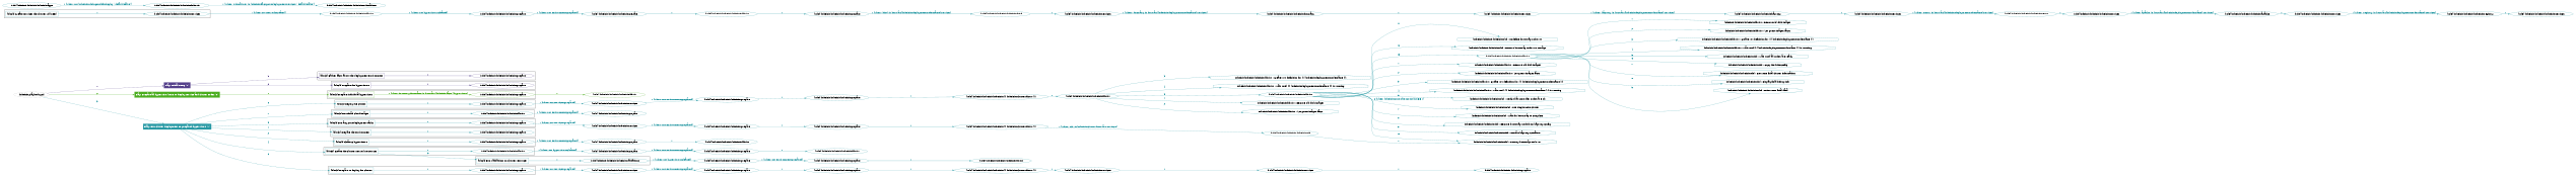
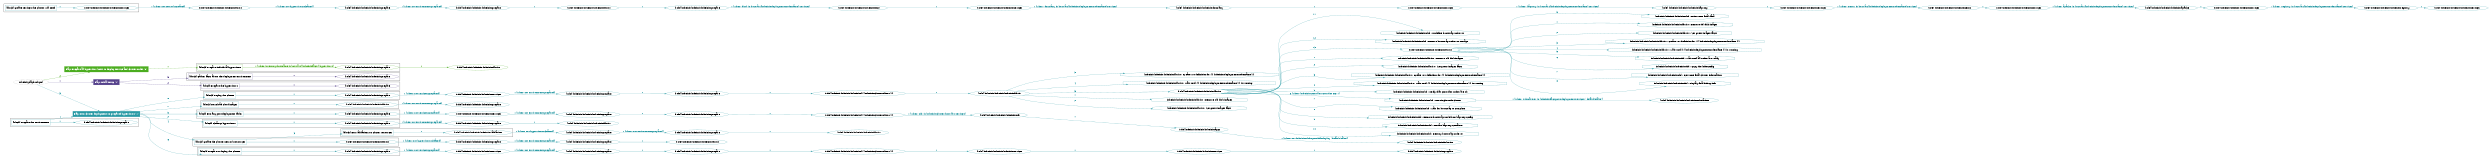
  digraph {
    concentrate=true
    ordering=in
    rankdir=LR
    node [color="#2899a4"]
    edge [color="#2899a4" fontcolor="#2899a4"]
    n1 [color="#55418b" label="[role] kubeinit.kubeinit.kubeinit_prepare"]
    n2 [color="#55418b" label="[block] Gather facts about the deployment environment" shape=box]
    n3 [color="#55418b" label="[role] kubeinit.kubeinit.kubeinit_prepare"]
    n4 [color="#55418b" label="[block] Prepare the hypervisors" shape=box]
    n5 [color="#55418b" fontcolor="#ffffff" label="Play: Initial setup (1)" shape=box style=filled]
    n6 [color="#4bad1f" label="[role] kubeinit.kubeinit.kubeinit_libvirt"]
    n7 [color="#4bad1f" label="[role] kubeinit.kubeinit.kubeinit_prepare"]
    n8 [label="[role] kubeinit.kubeinit.kubeinit_prepare"]
    n9 [label="[role] kubeinit.kubeinit.kubeinit_libvirt"]
    n10 [label="[role] kubeinit.kubeinit.kubeinit_prepare"]
    n11 [label="[role] kubeinit.kubeinit.kubeinit_prepare"]
    n12 [label="[role] kubeinit.kubeinit.kubeinit_libvirt"]
    n13 [label="[role] kubeinit.kubeinit.kubeinit_prepare"]
    n14 [label="[role] kubeinit.kubeinit.kubeinit_prepare"]
    n15 [label="[role] kubeinit.kubeinit.kubeinit_libvirt"]
    n16 [label="[role] kubeinit.kubeinit.kubeinit_prepare"]
    n17 [label="[role] kubeinit.kubeinit.kubeinit_prepare"]
    n18 [label="[role] kubeinit.kubeinit.kubeinit_bind"]
    n19 [label="[role] kubeinit.kubeinit.kubeinit_prepare"]
    n20 [label="[role] kubeinit.kubeinit.kubeinit_libvirt"]
    n21 [label="[role] kubeinit.kubeinit.kubeinit_prepare"]
    n22 [label="[role] kubeinit.kubeinit.kubeinit_prepare"]
    n23 [label="[role] kubeinit.kubeinit.kubeinit_prepare"]
    n24 [label="[role] kubeinit.kubeinit.kubeinit_{{ kubeinit_cluster_distro }}"]
    n25 [label="[role] kubeinit.kubeinit.kubeinit_prepare"]
    n26 [label="[role] kubeinit.kubeinit.kubeinit_prepare"]
    n27 [label="[role] kubeinit.kubeinit.kubeinit_services"]
    n28 [label="[role] kubeinit.kubeinit.kubeinit_prepare"]
    n29 [label="[role] kubeinit.kubeinit.kubeinit_prepare"]
    n30 [label="[role] kubeinit.kubeinit.kubeinit_{{ kubeinit_cluster_distro }}"]
    n31 [label="[role] kubeinit.kubeinit.kubeinit_prepare"]
    n32 [label="[role] kubeinit.kubeinit.kubeinit_prepare"]
    n33 [label="[role] kubeinit.kubeinit.kubeinit_services"]
    n34 [label="[role] kubeinit.kubeinit.kubeinit_prepare"]
    n35 [label="[role] kubeinit.kubeinit.kubeinit_{{ kubeinit_cluster_distro }}"]
    n36 [label="[role] kubeinit.kubeinit.kubeinit_prepare"]
    n37 [label="[role] kubeinit.kubeinit.kubeinit_prepare"]
    n38 [label="[role] kubeinit.kubeinit.kubeinit_services"]
    n39 [label="[role] kubeinit.kubeinit.kubeinit_prepare"]
    n40 [label="[role] kubeinit.kubeinit.kubeinit_services"]
    n41 [label="[role] kubeinit.kubeinit.kubeinit_nexus"]
    n42 [label="[role] kubeinit.kubeinit.kubeinit_libvirt"]
    n43 [label="[role] kubeinit.kubeinit.kubeinit_libvirt"]
    n44 [label="[role] kubeinit.kubeinit.kubeinit_libvirt"]
    n45 [label="[role] kubeinit.kubeinit.kubeinit_libvirt"]
    n46 [label="kubeinit.kubeinit.kubeinit_libvirt : Remove old disk images" shape=octagon]
    n47 [label="kubeinit.kubeinit.kubeinit_libvirt : Set guest images facts" shape=octagon]
    n48 [label="kubeinit.kubeinit.kubeinit_libvirt : Create VM definition for {{ kubeinit_deployment_node_name }}" shape=octagon]
    n49 [label="kubeinit.kubeinit.kubeinit_libvirt : Wait until {{ kubeinit_deployment_node_name }} is running" shape=octagon]
    n50 [label="kubeinit.kubeinit.kubeinit_okd : wait until all nodes are ready" shape=octagon]
    n51 [label="kubeinit.kubeinit.kubeinit_okd : Copy the kubeconfig" shape=octagon]
    n52 [label="kubeinit.kubeinit.kubeinit_okd : Get some final cluster information" shape=octagon]
    n53 [label="kubeinit.kubeinit.kubeinit_okd : Display final debug info" shape=octagon]
    n54 [label="kubeinit.kubeinit.kubeinit_okd : Print some final data" shape=octagon]
    n55 [label="[role] kubeinit.kubeinit.kubeinit_libvirt"]
    n56 [label="kubeinit.kubeinit.kubeinit_libvirt : Remove old disk images" shape=octagon]
    n57 [label="kubeinit.kubeinit.kubeinit_libvirt : Set guest images facts" shape=octagon]
    n58 [label="kubeinit.kubeinit.kubeinit_libvirt : Create VM definition for {{ kubeinit_deployment_node_name }}" shape=octagon]
    n59 [label="kubeinit.kubeinit.kubeinit_libvirt : Wait until {{ kubeinit_deployment_node_name }} is running" shape=octagon]
    n60 [label="kubeinit.kubeinit.kubeinit_okd : Verify that controller nodes are ok" shape=octagon]
    n61 [label="kubeinit.kubeinit.kubeinit_okd : Use single node cluster" shape=octagon]
    n62 [label="kubeinit.kubeinit.kubeinit_okd : Wait for bootstrap to complete" shape=octagon]
    n63 [label="kubeinit.kubeinit.kubeinit_okd : Remove bootstrap node from haproxy config" shape=octagon]
    n64 [label="kubeinit.kubeinit.kubeinit_okd : Restart haproxy container" shape=octagon]
    n65 [label="kubeinit.kubeinit.kubeinit_okd : Destroy bootstrap node VM" shape=octagon]
    n66 [label="kubeinit.kubeinit.kubeinit_okd : Undefine bootstrap node VM" shape=octagon]
    n67 [label="kubeinit.kubeinit.kubeinit_okd : Remove bootstrap node VM storage" shape=octagon]
    n68 [label="[role] kubeinit.kubeinit.kubeinit_libvirt"]
    n69 [label="kubeinit.kubeinit.kubeinit_libvirt : Remove old disk images" shape=octagon]
    n70 [label="kubeinit.kubeinit.kubeinit_libvirt : Set guest images facts" shape=octagon]
    n71 [label="kubeinit.kubeinit.kubeinit_libvirt : Create VM definition for {{ kubeinit_deployment_node_name }}" shape=octagon]
    n72 [label="kubeinit.kubeinit.kubeinit_libvirt : Wait until {{ kubeinit_deployment_node_name }} is running" shape=octagon]
    n73 [label="[role] kubeinit.kubeinit.kubeinit_services"]
    n74 [label="[role] kubeinit.kubeinit.kubeinit_services"]
    n75 [label="[role] kubeinit.kubeinit.kubeinit_nfs"]
    n76 [label="[role] kubeinit.kubeinit.kubeinit_services"]
    n77 [label="[role] kubeinit.kubeinit.kubeinit_services"]
    n78 [label="[role] kubeinit.kubeinit.kubeinit_registry"]
    n79 [label="[role] kubeinit.kubeinit.kubeinit_services"]
    n80 [label="[role] kubeinit.kubeinit.kubeinit_apache"]
    n81 [label="[role] kubeinit.kubeinit.kubeinit_services"]
    n82 [label="[role] kubeinit.kubeinit.kubeinit_haproxy"]
    n83 [label="[role] kubeinit.kubeinit.kubeinit_services"]
    n84 [label="[role] kubeinit.kubeinit.kubeinit_dnsmasq"]
    n85 [label="[role] kubeinit.kubeinit.kubeinit_services"]
    n86 [color="#4bad1f" label="[block] Prepare individual hypervisors" shape=box]
    n87 [color="#4bad1f" fontcolor="#ffffff" label="Play: Prepare all hypervisor hosts to deploy service and cluster nodes (0)" shape=box style=filled]
    n88 [label="[block] Prepare the environment" shape=box]
    n89 [label="[block] Cleanup hypervisors" shape=box]
    n90 [label="[role] kubeinit.kubeinit.kubeinit_validations"]
    n91 [label="[block] Run validations on cluster resources" shape=box]
    n92 [label="[block] Create the cluster network resources" shape=box]
    n93 [label="[block] Create services the cluster will need" shape=box]
    n94 [label="[block] Prepare to deploy the cluster" shape=box]
    n95 [label="[block] Deploy the cluster" shape=box]
    n96 [label="[block] Download cloud images" shape=box]
    n97 [label="[block] Run any post-deployment tasks" shape=box]
    n98 [fontcolor="#ffffff" label="Play: Run cluster deployment on prepared hypervisors (1)" shape=box style=filled]
    n99 [label="[role] kubeinit.kubeinit.kubeinit_apps"]
    n100 [label="[role] kubeinit.kubeinit.kubeinit_submariner"]
    n101 [label="[role] kubeinit.kubeinit.kubeinit_kubevirt"]
    "kubeinit/playbook.yml" [style=dotted color=""]
    subgraph sub_1 {
      n5
      subgraph cluster_2 {
        n1
        n2
      }
      subgraph cluster_3 {
        n3
        n4
      }
    }
    subgraph sub_4 {
      n1
      n3
      n6
      n7
      n8
      n9
      n10
      n11
      n12
      n13
      n14
      n15
      n16
      n17
      n18
      n19
      n20
      n21
      n22
      n23
      n24
      n25
      n26
      n27
      n28
      n29
      n30
      n31
      n32
      n33
      n34
      n35
      n36
      n37
      n38
      n39
    }
    subgraph sub_5 {
      n40
      n41
    }
    subgraph sub_6 {
      n6
      n9
      n12
      n15
      n17
      n19
      n20
      n22
      n29
      n42
      n43
      n44
      n45
      n46
      n47
      n48
      n49
      n50
      n51
      n52
      n53
      n54
      n55
      n56
      n57
      n58
      n59
      n60
      n61
      n62
      n63
      n64
      n65
      n66
      n67
      n68
      n69
      n70
      n71
      n72
    }
    subgraph sub_7 {
      n18
      n73
    }
    subgraph sub_8 {
      n24
      n30
      n35
      n68
      n74
      n75
    }
    subgraph sub_9 {
      n23
      n26
      n27
      n32
      n33
      n37
      n38
      n40
      n41
      n43
      n73
      n74
      n76
      n77
      n78
      n79
      n80
      n81
      n82
      n83
      n84
      n85
    }
    subgraph sub_10 {
      n87
      subgraph cluster_11 {
        n7
        n86
      }
    }
    subgraph sub_12 {
      n98
      subgraph cluster_13 {
        n8
        n88
      }
      subgraph cluster_14 {
        n11
        n89
      }
      subgraph cluster_15 {
        n90
        n91
      }
      subgraph cluster_16 {
        n42
        n92
      }
      subgraph cluster_17 {
        n76
        n93
      }
      subgraph cluster_18 {
        n28
        n94
      }
      subgraph cluster_19 {
        n34
        n95
      }
      subgraph cluster_20 {
        n44
        n96
      }
      subgraph cluster_21 {
        n39
        n97
      }
    }
    subgraph sub_22 {
      n14
      n90
    }
    subgraph sub_23 {
      n77
      n78
    }
    subgraph sub_24 {
      n79
      n80
    }
    subgraph sub_25 {
      n81
      n82
    }
    subgraph sub_26 {
      n83
      n84
    }
    subgraph sub_27 {
      n75
      n99
    }
    subgraph sub_28 {
      n100
    }
    subgraph sub_29 {
      n100
      n101
    }
    subgraph sub_30 {
      n99
      n101
    }
    n2 -> n1 [color="#55418b" fontcolor="#55418b" label="1 "]
    n4 -> n3 [color="#55418b" fontcolor="#55418b" label="1 "]
    n5 -> n2 [color="#55418b" fontcolor="#55418b" label=5]
    n5 -> n4 [color="#55418b" fontcolor="#55418b" label=2]
    n7 -> n6 [color="#4bad1f" fontcolor="#4bad1f" label="1 "]
    n10 -> n9 [label="1 "]
    n11 -> n10 [label="1 [when: not environment_prepared]"]
    n13 -> n12 [label="1 "]
    n14 -> n13 [label="1 [when: not environment_prepared]"]
    n16 -> n15 [label="1 "]
    n17 -> n16 [label="1 [when: not environment_prepared]"]
    n18 -> n73 [label="1 "]
    n19 -> n18 [label="1 [when: 'bind' in hostvars[kubeinit_deployment_node_name].services]"]
    n20 -> n19 [label="1 "]
    n21 -> n20 [label="1 "]
    n22 -> n21 [label="1 [when: not environment_prepared]"]
    n24 -> n74 [label="1 "]
    n25 -> n24 [label="1 "]
    n26 -> n25 [label="1 "]
    n27 -> n26 [label="1 [when: not environment_prepared]"]
    n28 -> n27 [label="1 [when: not services_prepared]"]
    n30 -> n68 [label="1 "]
    n31 -> n30 [label="1 "]
    n32 -> n31 [label="1 "]
    n33 -> n32 [label="1 [when: not environment_prepared]"]
    n34 -> n33 [label="1 [when: not services_prepared]"]
    n35 -> n75 [label="1 [when: 'nfs' in kubeinit_cluster_hostvars.services]"]
    n36 -> n35 [label="1 "]
    n37 -> n36 [label="1 "]
    n38 -> n37 [label="1 [when: not environment_prepared]"]
    n39 -> n38 [label="1 [when: not services_prepared]"]
    n40 -> n80 [label="1 [when: 'apache' in hostvars[kubeinit_deployment_node_name].services]"]
    n41 -> n40 [label="1 "]
    n42 -> n17 [label="1 [when: not hypervisors_cleaned]"]
    n43 -> n22 [label="1 [when: not hypervisors_cleaned]"]
    n44 -> n29 [label="1 [when: not environment_prepared]"]
    n45 -> n46 [label="1 "]
    n45 -> n47 [label="2 "]
    n45 -> n48 [label="3 "]
    n45 -> n49 [label="4 "]
    n45 -> n50 [label="5 "]
    n45 -> n51 [label="6 "]
    n45 -> n52 [label="7 "]
    n45 -> n53 [label="8 "]
    n45 -> n54 [label="9 "]
    n55 -> n45 [label="13 "]
    n55 -> n56 [label="1 "]
    n55 -> n57 [label="2 "]
    n55 -> n58 [label="3 "]
    n55 -> n59 [label="4 "]
    n55 -> n60 [label="5 "]
    n55 -> n61 [label="6 [when: kubeinit_controller_count|int == 1]"]
    n55 -> n62 [label="7 "]
    n55 -> n63 [label="8 "]
    n55 -> n64 [label="9 "]
    n55 -> n65 [label="10 "]
    n55 -> n66 [label="11 "]
    n55 -> n67 [label="12 "]
    n68 -> n55 [label="5 "]
    n68 -> n69 [label="1 "]
    n68 -> n70 [label="2 "]
    n68 -> n71 [label="3 "]
    n68 -> n72 [label="4 "]
    n73 -> n84 [label="1 [when: 'dnsmasq' in hostvars[kubeinit_deployment_node_name].services]"]
    n74 -> n85 [label="1 "]
-   n75 -> n65 [label="1 "]
+   n75 -> n99 [label="1 "]
    n76 -> n43 [label="1 [when: not network_created]"]
    n78 -> n77 [label="1 "]
    n79 -> n78 [label="1 [when: 'registry' in hostvars[kubeinit_deployment_node_name].services]"]
    n80 -> n79 [label="1 "]
    n81 -> n41 [label="1 [when: 'nexus' in hostvars[kubeinit_deployment_node_name].services]"]
    n82 -> n81 [label="1 "]
    n83 -> n82 [label="1 [when: 'haproxy' in hostvars[kubeinit_deployment_node_name].services]"]
    n84 -> n83 [label="1 "]
    n85 -> n23 [label="1 "]
    n86 -> n7 [color="#4bad1f" fontcolor="#4bad1f" label="1 [when: inventory_hostname in hostvars['kubeinit-facts'].hypervisors]"]
    n87 -> n86 [color="#4bad1f" fontcolor="#4bad1f" label=1]
    n88 -> n8 [label="1 "]
    n89 -> n11 [label="1 "]
    n90 -> n14 [label="1 [when: not hypervisors_cleaned]"]
    n91 -> n90 [label="1 "]
    n92 -> n42 [label="1 "]
    n92 -> n91 [label=3]
    n93 -> n76 [label="1 "]
    n94 -> n28 [label="1 "]
    n95 -> n34 [label="1 "]
    n96 -> n44 [label="1 "]
    n97 -> n39 [label="1 "]
-   n98 -> n88 [label=1]
+   n88 -> n98 [label=1]
    n98 -> n89 [label=2]
    n98 -> n92 [label=4]
    n98 -> n94 [label=6]
    n98 -> n95 [label=8]
    n98 -> n96 [label=7]
    n98 -> n97 [label=9]
    n99 -> n101 [label="1 [when: not kubeinit_okd_openshift_deploy | default(False)]"]
-   n101 -> n100 [label="1 [when: 'submariner' in kubeinit_fact_post_deployment_services | default(False)]"]
+   n61 -> n100 [label="1 [when: 'submariner' in kubeinit_fact_post_deployment_services | default(False)]"]
    "kubeinit/playbook.yml" -> n5 [color="#55418b" fontcolor="#55418b" label="1 "]
    "kubeinit/playbook.yml" -> n87 [color="#4bad1f" fontcolor="#4bad1f" label="2 "]
    "kubeinit/playbook.yml" -> n98 [label="3 "]
  }
